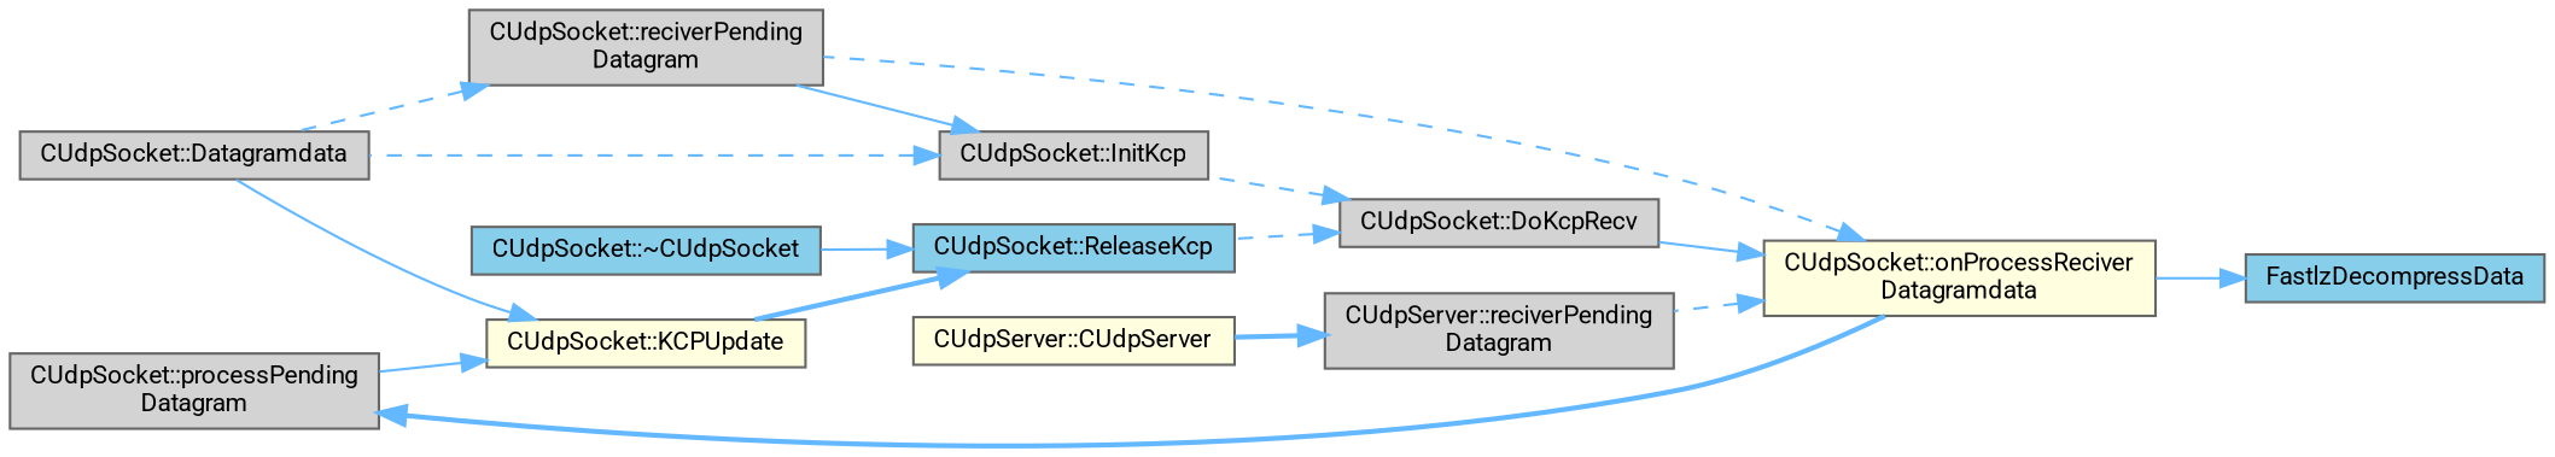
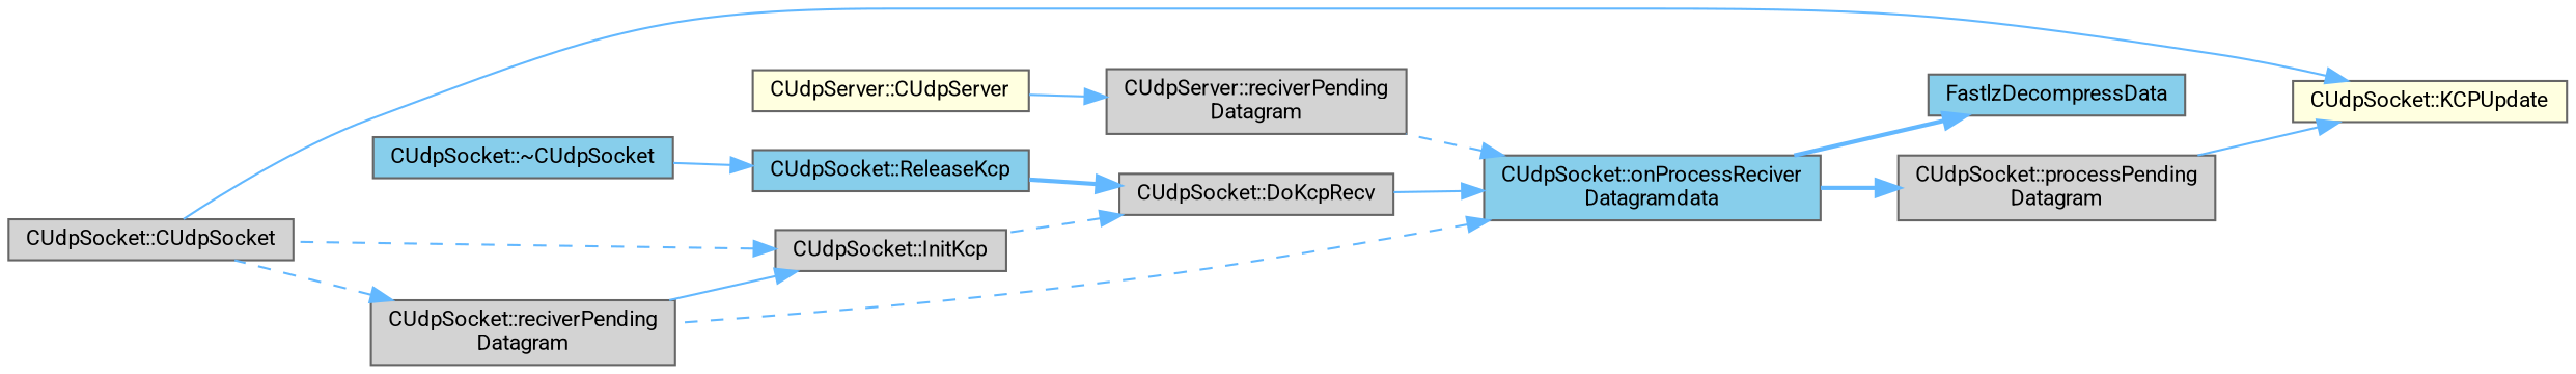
  digraph {
    fontname=Roboto
    rankdir=RL
    node [color=grey40 fillcolor=lightgrey fontname=Roboto fontsize=10 shape=box style=filled]
    edge [color=steelblue1 dir=back fontname=Roboto fontsize=10 labelfontname=Helvetica labelfontsize=10 style=solid]
    n1 [color=gray40 fillcolor=skyblue fontcolor=black height=0.2 label=FastlzDecompressData width=0.4]
-   n2 [fillcolor=lightyellow height=0.2 label="CUdpSocket::onProcessReciver\lDatagramdata" width=0.4]
+   n2 [fillcolor=skyblue height=0.2 label="CUdpSocket::onProcessReciver\lDatagramdata" width=0.4]
    n3 [height=0.2 label="CUdpSocket::DoKcpRecv" width=0.4]
    n4 [height=0.2 label="CUdpSocket::reciverPending\lDatagram" width=0.4]
    n5 [height=0.2 label="CUdpServer::reciverPending\lDatagram" width=0.4]
    n6 [height=0.2 label="CUdpSocket::InitKcp" width=0.4]
    n7 [fillcolor=skyblue height=0.2 label="CUdpSocket::ReleaseKcp" width=0.4]
-   n8 [height=0.2 label="CUdpSocket::Datagramdata" width=0.4]
+   n8 [height=0.2 label="CUdpSocket::CUdpSocket" width=0.4]
    n9 [fillcolor=lightyellow height=0.2 label="CUdpServer::CUdpServer" width=0.4]
    n10 [fillcolor=lightyellow height=0.2 label="CUdpSocket::KCPUpdate" width=0.4]
    n11 [fillcolor=skyblue height=0.2 label="CUdpSocket::~CUdpSocket" width=0.4]
    n12 [height=0.2 label="CUdpSocket::processPending\lDatagram" width=0.4]
-   n1 -> n2
+   n1 -> n2 [style=bold]
    n2 -> n3
    n2 -> n4 [style=dashed]
    n2 -> n5 [style=dashed]
    n3 -> n6 [style=dashed]
-   n3 -> n7 [style=dashed]
+   n3 -> n7 [style=bold]
    n4 -> n8 [style=dashed]
-   n5 -> n9 [style=bold]
+   n5 -> n9
    n6 -> n4
    n6 -> n8 [style=dashed]
-   n7 -> n10 [style=bold]
    n7 -> n11
    n10 -> n8
    n10 -> n12
    n12 -> n2 [style=bold]
  }
